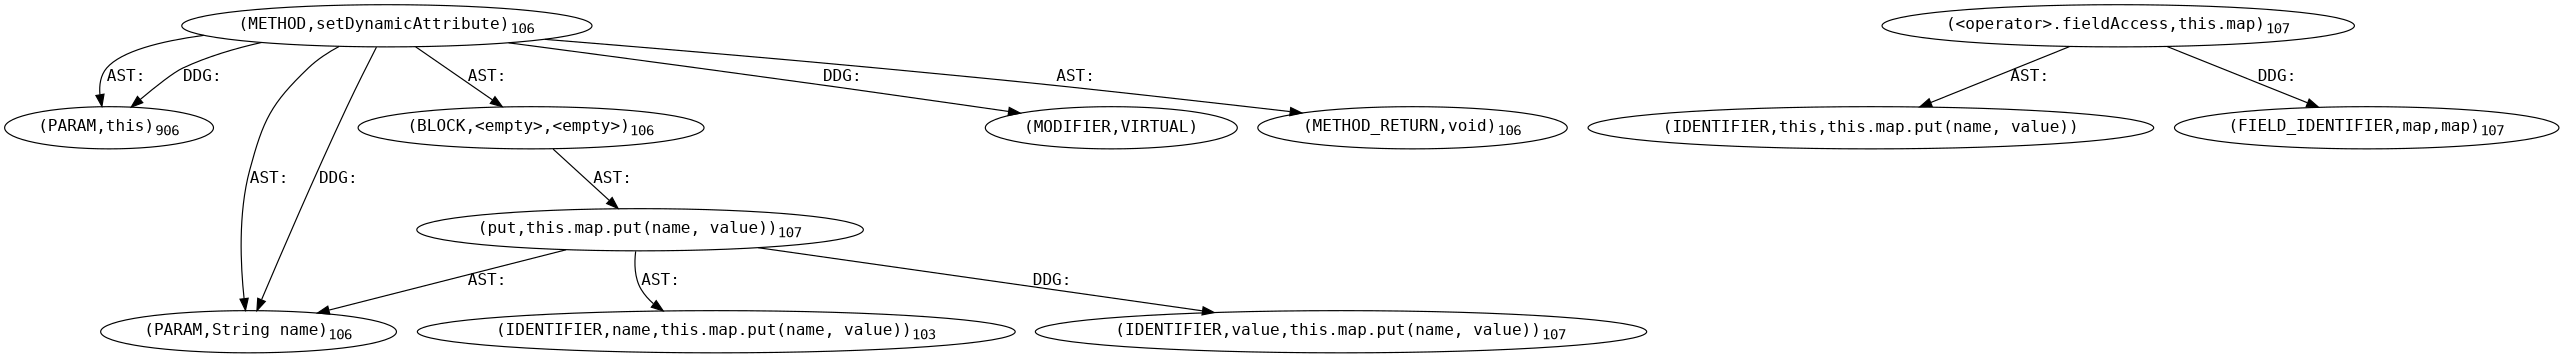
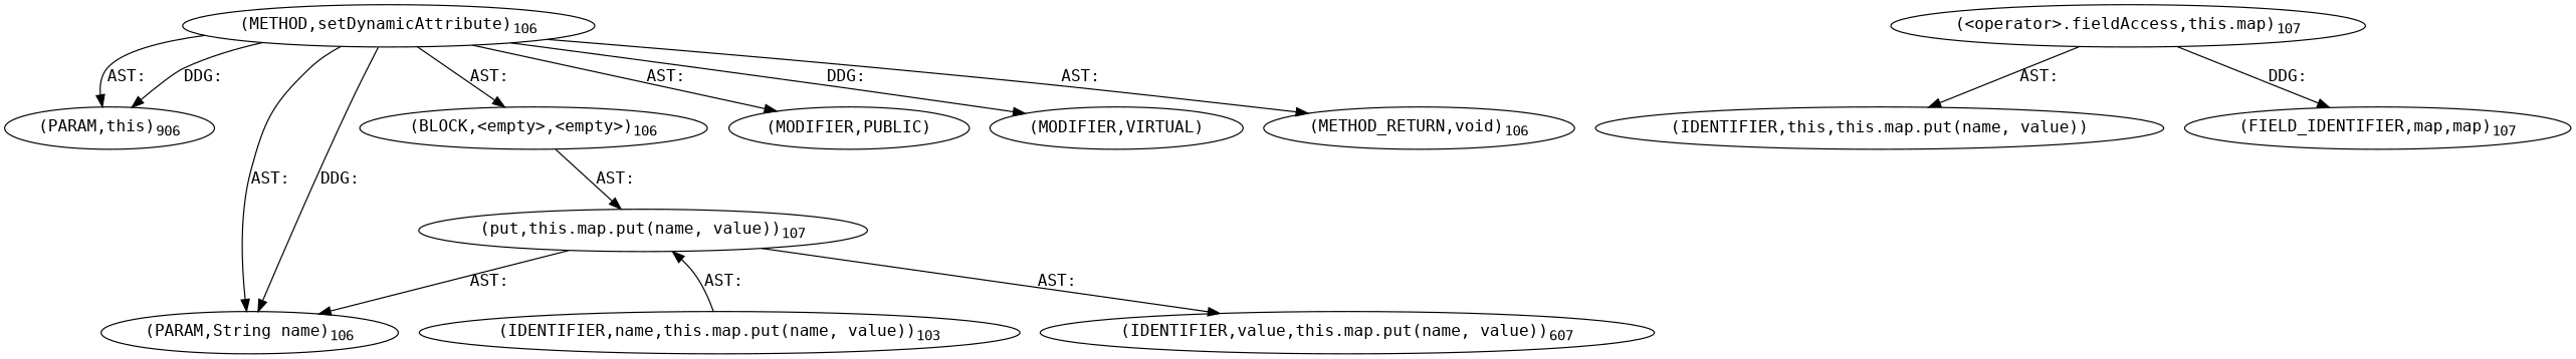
  digraph {
    fontname="DejaVu Sans Mono"
    node [fontname="DejaVu Sans Mono"]
    edge [fontname="DejaVu Sans Mono"]
    n1 [label=<(METHOD,setDynamicAttribute)<SUB>106</SUB>>]
    n2 [label=<(PARAM,this)<SUB>906</SUB>>]
    n3 [label=<(PARAM,String name)<SUB>106</SUB>>]
    n4 [label=<(BLOCK,&lt;empty&gt;,&lt;empty&gt;)<SUB>106</SUB>>]
+   n5 [label=<(MODIFIER,PUBLIC)>]
    n6 [label=<(MODIFIER,VIRTUAL)>]
    n7 [label=<(METHOD_RETURN,void)<SUB>106</SUB>>]
    n8 [label=<(put,this.map.put(name, value))<SUB>107</SUB>>]
    n9 [label=<(IDENTIFIER,name,this.map.put(name, value))<SUB>103</SUB>>]
-   n10 [label=<(IDENTIFIER,value,this.map.put(name, value))<SUB>107</SUB>>]
+   n10 [label=<(IDENTIFIER,value,this.map.put(name, value))<SUB>607</SUB>>]
    n11 [label=<(&lt;operator&gt;.fieldAccess,this.map)<SUB>107</SUB>>]
    n12 [label=<(IDENTIFIER,this,this.map.put(name, value))>]
    n13 [label=<(FIELD_IDENTIFIER,map,map)<SUB>107</SUB>>]
    n1 -> n2 [label="AST: "]
    n1 -> n2 [label="DDG: "]
    n1 -> n3 [label="AST: "]
    n1 -> n3 [label="DDG: "]
    n1 -> n4 [label="AST: "]
+   n1 -> n5 [label="AST: "]
    n1 -> n6 [label="DDG: "]
    n1 -> n7 [label="AST: "]
    n4 -> n8 [label="AST: "]
    n8 -> n3 [label="AST: "]
-   n8 -> n9 [label="AST: "]
-   n8 -> n10 [label="DDG: "]
+   n9 -> n8 [label="AST: "]
+   n8 -> n10 [label="AST: "]
    n11 -> n12 [label="AST: "]
    n11 -> n13 [label="DDG: "]
  }
